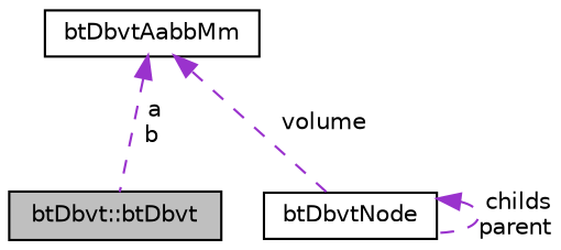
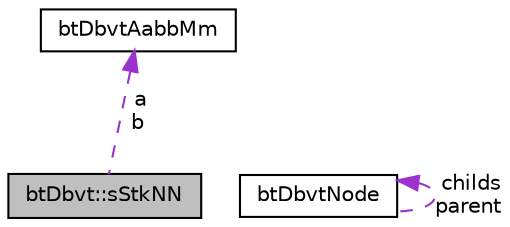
  digraph {
    node [color=black fillcolor=white fontname=Helvetica fontsize=10 shape=record style=filled]
    edge [color=darkorchid3 dir=back fontname=Helvetica fontsize=10 labelfontname=Helvetica labelfontsize=10 style=dashed]
-   n1 [fillcolor=grey75 fontcolor=black height=0.2 label="btDbvt::btDbvt" width=0.4]
+   n1 [fillcolor=grey75 fontcolor=black height=0.2 label="btDbvt::sStkNN" width=0.4]
    n2 [height=0.2 label=btDbvtNode width=0.4]
    n3 [height=0.2 label=btDbvtAabbMm width=0.4]
    n2 -> n2 [label=" childs\nparent"]
    n3 -> n1 [label=" a\nb"]
-   n3 -> n2 [label=" volume"]
  }
